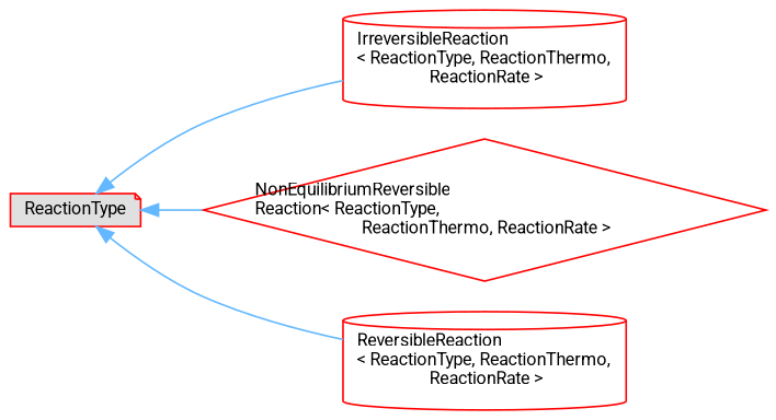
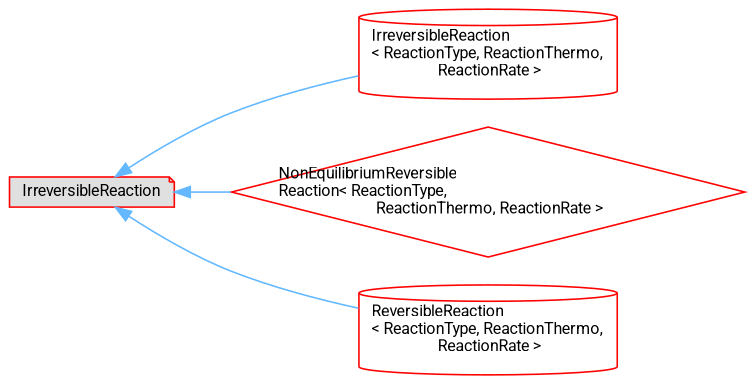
  digraph {
    rankdir=LR
    fontname=Roboto
    node [color=red fillcolor=white fontname=Roboto fontsize=10 shape=cylinder style=filled]
    edge [color=steelblue1 dir=back fontname=Roboto fontsize=10 labelfontname=Helvetica labelfontsize=10 style=solid]
-   n1 [fillcolor="#E0E0E0" height=0.2 label=ReactionType shape=note width=0.4]
+   n1 [fillcolor="#E0E0E0" height=0.2 label=IrreversibleReaction shape=note width=0.4]
    n2 [height=0.2 label="IrreversibleReaction\l\< ReactionType, ReactionThermo,\l ReactionRate \>" width=0.4]
    n3 [height=0.2 label="NonEquilibriumReversible\lReaction\< ReactionType,\l ReactionThermo, ReactionRate \>" shape=diamond width=0.4]
    n4 [height=0.2 label="ReversibleReaction\l\< ReactionType, ReactionThermo,\l ReactionRate \>" width=0.4]
    n1 -> n2
    n1 -> n3
    n1 -> n4
  }
